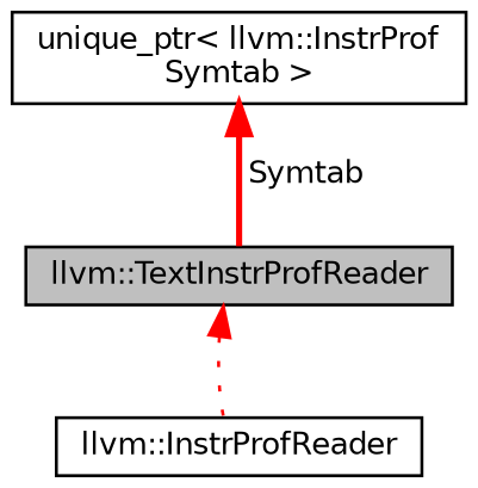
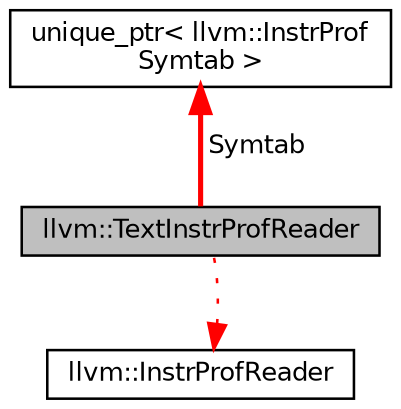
  digraph {
    node [color=black fontname=Helvetica fontsize=10 shape=box]
    edge [color=red dir=back fontname=Helvetica fontsize=10 labelfontname=Helvetica labelfontsize=10]
    n1 [fillcolor=grey75 fontcolor=black height=0.2 label="llvm::TextInstrProfReader" style=filled width=0.4]
    n2 [height=0.2 label="llvm::InstrProfReader" width=0.4]
    n3 [height=0.2 label="unique_ptr\< llvm::InstrProf\lSymtab \>" width=0.4]
-   n1 -> n2 [style=dotted]
+   n2 -> n1 [style=dotted]
    n3 -> n1 [label=" Symtab" style=bold]
  }
